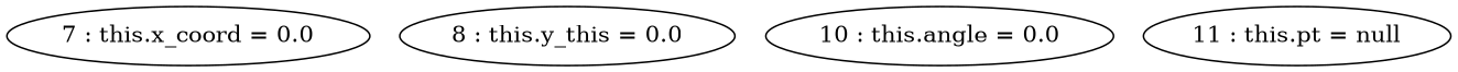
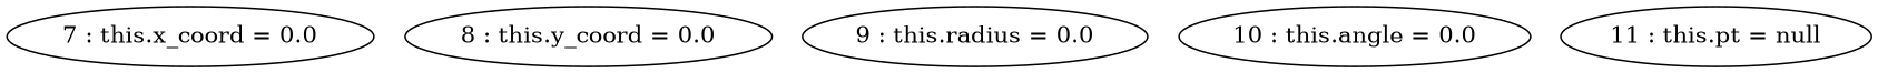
  digraph {
    fontname="DejaVu Serif"
    node [fontname="DejaVu Serif"]
    "7 : this.x_coord = 0.0"
-   "8 : this.y_coord = 0.0" [label="8 : this.y_this = 0.0"]
+   "8 : this.y_coord = 0.0"
+   "9 : this.radius = 0.0"
    "10 : this.angle = 0.0"
    "11 : this.pt = null"
  }
